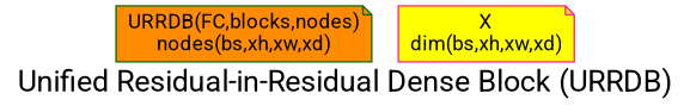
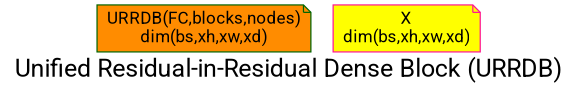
  digraph {
    fontsize=20
    label="Unified Residual-in-Residual Dense Block (URRDB)"
    fontname=Roboto
    node [style=filled shape=note fontname=Roboto]
-   n1 [fillcolor=darkorange label="URRDB(FC,blocks,nodes)\nnodes(bs,xh,xw,xd)" color=darkgreen]
+   n1 [fillcolor=darkorange label="URRDB(FC,blocks,nodes)\ndim(bs,xh,xw,xd)" color=darkgreen]
    n2 [fillcolor=yellow label="X\ndim(bs,xh,xw,xd)" color=deeppink]
  }
